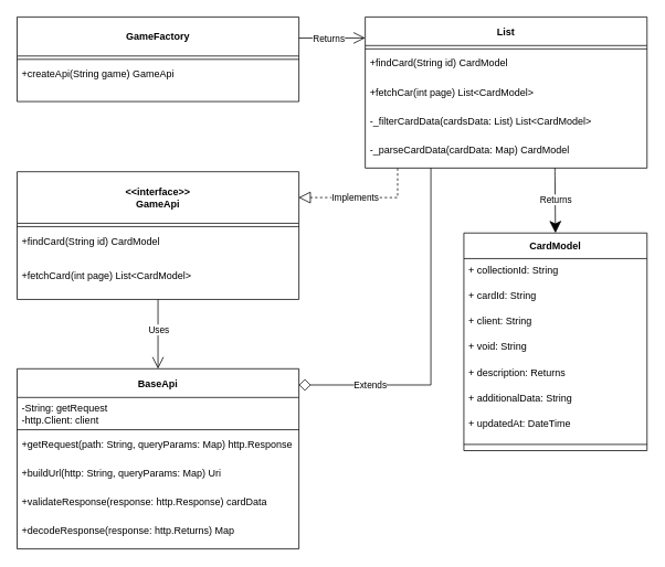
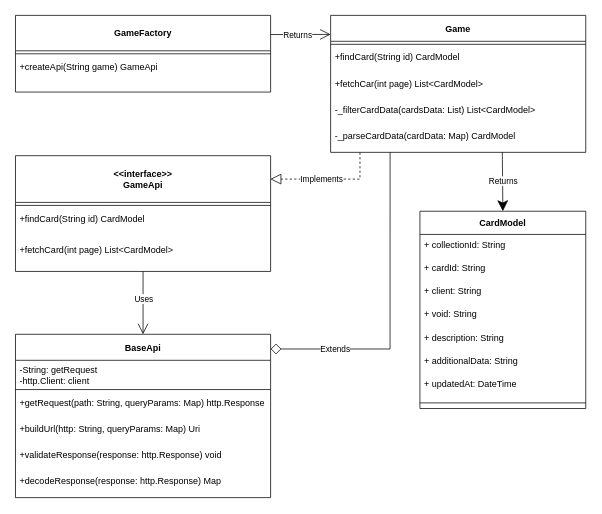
  <mxCell id="0" />
  <mxCell id="1" parent="0" />
  <mxCell id="2" value="GameFactory" style="swimlane;fontStyle=1;align=center;verticalAlign=middle;childLayout=stackLayout;horizontal=1;startSize=47.2;horizontalStack=0;resizeParent=1;resizeParentMax=0;resizeLast=0;collapsible=0;marginBottom=0;fillColor=default;" parent="1" vertex="1"><mxGeometry x="20" y="20" width="340" height="102.2" as="geometry" /></mxCell>
  <mxCell id="3" style="line;strokeWidth=1;fillColor=none;align=left;verticalAlign=middle;spacingTop=-1;spacingLeft=3;spacingRight=3;rotatable=0;labelPosition=right;points=[];portConstraint=eastwest;strokeColor=inherit;" parent="2" vertex="1"><mxGeometry y="47.2" width="340" height="8" as="geometry" /></mxCell>
  <mxCell id="4" value="+createApi(String game) GameApi" style="text;strokeColor=none;fillColor=none;align=left;verticalAlign=top;spacingLeft=4;spacingRight=4;overflow=hidden;rotatable=0;points=[[0,0.5],[1,0.5]];portConstraint=eastwest;" parent="2" vertex="1"><mxGeometry y="55.2" width="340" height="47" as="geometry" /></mxCell>
  <mxCell id="5" value="&lt;&lt;interface&gt;&gt;&#10;GameApi" style="swimlane;fontStyle=1;align=center;verticalAlign=middle;childLayout=stackLayout;horizontal=1;startSize=62.25;horizontalStack=0;resizeParent=1;resizeParentMax=0;resizeLast=0;collapsible=0;marginBottom=0;fillColor=default;" parent="1" vertex="1"><mxGeometry x="20" y="207" width="340" height="154.25" as="geometry" /></mxCell>
  <mxCell id="6" style="line;strokeWidth=1;fillColor=none;align=left;verticalAlign=middle;spacingTop=-1;spacingLeft=3;spacingRight=3;rotatable=0;labelPosition=right;points=[];portConstraint=eastwest;strokeColor=inherit;" parent="5" vertex="1"><mxGeometry y="62.25" width="340" height="8" as="geometry" /></mxCell>
  <mxCell id="7" value="+findCard(String id) CardModel" style="text;strokeColor=none;fillColor=none;align=left;verticalAlign=top;spacingLeft=4;spacingRight=4;overflow=hidden;rotatable=0;points=[[0,0.5],[1,0.5]];portConstraint=eastwest;" parent="5" vertex="1"><mxGeometry y="70.25" width="340" height="42" as="geometry" /></mxCell>
  <mxCell id="8" value="+fetchCard(int page) List&lt;CardModel&gt;" style="text;strokeColor=none;fillColor=none;align=left;verticalAlign=top;spacingLeft=4;spacingRight=4;overflow=hidden;rotatable=0;points=[[0,0.5],[1,0.5]];portConstraint=eastwest;" parent="5" vertex="1"><mxGeometry y="112.25" width="340" height="42" as="geometry" /></mxCell>
  <mxCell id="9" value="" style="startArrow=none;endArrow=open;endSize=12;exitX=0.5;exitY=1;entryX=0.5;entryY=0;rounded=0;entryDx=0;entryDy=0;" parent="1" source="5" target="28" edge="1"><mxGeometry relative="1" as="geometry"><mxPoint x="194" y="445" as="targetPoint" /></mxGeometry></mxCell>
  <mxCell id="10" value="Uses" style="edgeLabel;html=1;align=center;verticalAlign=middle;resizable=0;points=[];" parent="9" vertex="1" connectable="0"><mxGeometry x="-0.132" relative="1" as="geometry"><mxPoint as="offset" /></mxGeometry></mxCell>
- <mxCell id="11" value="List" style="swimlane;fontStyle=1;align=center;verticalAlign=middle;childLayout=stackLayout;horizontal=1;startSize=34.545;horizontalStack=0;resizeParent=1;resizeParentMax=0;resizeLast=0;collapsible=0;marginBottom=0;fillColor=default;" parent="1" vertex="1"><mxGeometry x="440" y="20" width="340" height="182.545" as="geometry" /></mxCell>
+ <mxCell id="11" value="Game" style="swimlane;fontStyle=1;align=center;verticalAlign=middle;childLayout=stackLayout;horizontal=1;startSize=34.545;horizontalStack=0;resizeParent=1;resizeParentMax=0;resizeLast=0;collapsible=0;marginBottom=0;fillColor=default;" parent="1" vertex="1"><mxGeometry x="440" y="20" width="340" height="182.545" as="geometry" /></mxCell>
  <mxCell id="12" style="line;strokeWidth=1;fillColor=none;align=left;verticalAlign=middle;spacingTop=-1;spacingLeft=3;spacingRight=3;rotatable=0;labelPosition=right;points=[];portConstraint=eastwest;strokeColor=inherit;" parent="11" vertex="1"><mxGeometry y="34.545" width="340" height="8" as="geometry" /></mxCell>
  <mxCell id="13" value="+findCard(String id) CardModel" style="text;strokeColor=none;fillColor=none;align=left;verticalAlign=top;spacingLeft=4;spacingRight=4;overflow=hidden;rotatable=0;points=[[0,0.5],[1,0.5]];portConstraint=eastwest;" parent="11" vertex="1"><mxGeometry y="42.545" width="340" height="35" as="geometry" /></mxCell>
  <mxCell id="14" value="+fetchCar(int page) List&lt;CardModel&gt;" style="text;strokeColor=none;fillColor=none;align=left;verticalAlign=top;spacingLeft=4;spacingRight=4;overflow=hidden;rotatable=0;points=[[0,0.5],[1,0.5]];portConstraint=eastwest;" parent="11" vertex="1"><mxGeometry y="77.545" width="340" height="35" as="geometry" /></mxCell>
  <mxCell id="15" value="-_filterCardData(cardsData: List) List&lt;CardModel&gt;" style="text;strokeColor=none;fillColor=none;align=left;verticalAlign=top;spacingLeft=4;spacingRight=4;overflow=hidden;rotatable=0;points=[[0,0.5],[1,0.5]];portConstraint=eastwest;" parent="11" vertex="1"><mxGeometry y="112.545" width="340" height="35" as="geometry" /></mxCell>
  <mxCell id="16" value="-_parseCardData(cardData: Map) CardModel" style="text;strokeColor=none;fillColor=none;align=left;verticalAlign=top;spacingLeft=4;spacingRight=4;overflow=hidden;rotatable=0;points=[[0,0.5],[1,0.5]];portConstraint=eastwest;" parent="11" vertex="1"><mxGeometry y="147.545" width="340" height="35" as="geometry" /></mxCell>
  <mxCell id="17" value="CardModel" style="swimlane;fontStyle=1;align=center;verticalAlign=middle;childLayout=stackLayout;horizontal=1;startSize=30.933;horizontalStack=0;resizeParent=1;resizeParentMax=0;resizeLast=0;collapsible=0;marginBottom=0;fillColor=default;" parent="1" vertex="1"><mxGeometry x="559" y="281" width="221" height="262.933" as="geometry" /></mxCell>
  <mxCell id="18" value="+ collectionId: String" style="text;strokeColor=none;fillColor=none;align=left;verticalAlign=top;spacingLeft=4;spacingRight=4;overflow=hidden;rotatable=0;points=[[0,0.5],[1,0.5]];portConstraint=eastwest;" parent="17" vertex="1"><mxGeometry y="30.933" width="221" height="31" as="geometry" /></mxCell>
  <mxCell id="19" value="+ cardId: String" style="text;strokeColor=none;fillColor=none;align=left;verticalAlign=top;spacingLeft=4;spacingRight=4;overflow=hidden;rotatable=0;points=[[0,0.5],[1,0.5]];portConstraint=eastwest;" parent="17" vertex="1"><mxGeometry y="61.933" width="221" height="31" as="geometry" /></mxCell>
  <mxCell id="20" value="+ client: String" style="text;strokeColor=none;fillColor=none;align=left;verticalAlign=top;spacingLeft=4;spacingRight=4;overflow=hidden;rotatable=0;points=[[0,0.5],[1,0.5]];portConstraint=eastwest;" parent="17" vertex="1"><mxGeometry y="92.933" width="221" height="31" as="geometry" /></mxCell>
  <mxCell id="21" value="+ void: String" style="text;strokeColor=none;fillColor=none;align=left;verticalAlign=top;spacingLeft=4;spacingRight=4;overflow=hidden;rotatable=0;points=[[0,0.5],[1,0.5]];portConstraint=eastwest;" parent="17" vertex="1"><mxGeometry y="123.933" width="221" height="31" as="geometry" /></mxCell>
- <mxCell id="22" value="+ description: Returns" style="text;strokeColor=none;fillColor=none;align=left;verticalAlign=top;spacingLeft=4;spacingRight=4;overflow=hidden;rotatable=0;points=[[0,0.5],[1,0.5]];portConstraint=eastwest;" parent="17" vertex="1"><mxGeometry y="154.933" width="221" height="31" as="geometry" /></mxCell>
+ <mxCell id="22" value="+ description: String" style="text;strokeColor=none;fillColor=none;align=left;verticalAlign=top;spacingLeft=4;spacingRight=4;overflow=hidden;rotatable=0;points=[[0,0.5],[1,0.5]];portConstraint=eastwest;" parent="17" vertex="1"><mxGeometry y="154.933" width="221" height="31" as="geometry" /></mxCell>
  <mxCell id="23" value="+ additionalData: String" style="text;strokeColor=none;fillColor=none;align=left;verticalAlign=top;spacingLeft=4;spacingRight=4;overflow=hidden;rotatable=0;points=[[0,0.5],[1,0.5]];portConstraint=eastwest;" parent="17" vertex="1"><mxGeometry y="185.933" width="221" height="31" as="geometry" /></mxCell>
  <mxCell id="24" value="+ updatedAt: DateTime" style="text;strokeColor=none;fillColor=none;align=left;verticalAlign=top;spacingLeft=4;spacingRight=4;overflow=hidden;rotatable=0;points=[[0,0.5],[1,0.5]];portConstraint=eastwest;" vertex="1" parent="17"><mxGeometry y="216.933" width="221" height="31" as="geometry" /></mxCell>
  <mxCell id="25" style="line;strokeWidth=1;fillColor=none;align=left;verticalAlign=middle;spacingTop=-1;spacingLeft=3;spacingRight=3;rotatable=0;labelPosition=right;points=[];portConstraint=eastwest;strokeColor=inherit;" parent="17" vertex="1"><mxGeometry y="247.933" width="221" height="15" as="geometry" /></mxCell>
  <mxCell id="26" value="" style="curved=1;startArrow=none;endArrow=classic;endSize=12;entryX=0.5;entryY=0;rounded=0;exitX=0.673;exitY=0.995;exitDx=0;exitDy=0;exitPerimeter=0;" parent="1" source="16" target="17" edge="1"><mxGeometry relative="1" as="geometry"><Array as="points" /><mxPoint x="1014" y="189" as="sourcePoint" /></mxGeometry></mxCell>
  <mxCell id="27" value="&lt;span style=&quot;color: rgb(0, 0, 0);&quot;&gt;Returns&lt;/span&gt;" style="edgeLabel;html=1;align=center;verticalAlign=middle;resizable=0;points=[];" parent="26" vertex="1" connectable="0"><mxGeometry x="-0.036" relative="1" as="geometry"><mxPoint as="offset" /></mxGeometry></mxCell>
  <mxCell id="28" value="BaseApi" style="swimlane;fontStyle=1;align=center;verticalAlign=middle;childLayout=stackLayout;horizontal=1;startSize=34.667;horizontalStack=0;resizeParent=1;resizeParentMax=0;resizeLast=0;collapsible=0;marginBottom=0;fillColor=default;" parent="1" vertex="1"><mxGeometry x="20" y="445" width="340" height="217.667" as="geometry" /></mxCell>
  <mxCell id="29" value="-String: getRequest&#10;-http.Client: client" style="text;strokeColor=none;fillColor=none;align=left;verticalAlign=top;spacingLeft=4;spacingRight=4;overflow=hidden;rotatable=0;points=[[0,0.5],[1,0.5]];portConstraint=eastwest;" parent="28" vertex="1"><mxGeometry y="34.667" width="340" height="35" as="geometry" /></mxCell>
  <mxCell id="30" style="line;strokeWidth=1;fillColor=none;align=left;verticalAlign=middle;spacingTop=-1;spacingLeft=3;spacingRight=3;rotatable=0;labelPosition=right;points=[];portConstraint=eastwest;strokeColor=inherit;" parent="28" vertex="1"><mxGeometry y="69.667" width="340" height="8" as="geometry" /></mxCell>
  <mxCell id="31" value="+getRequest(path: String, queryParams: Map) http.Response" style="text;strokeColor=none;fillColor=none;align=left;verticalAlign=top;spacingLeft=4;spacingRight=4;overflow=hidden;rotatable=0;points=[[0,0.5],[1,0.5]];portConstraint=eastwest;" parent="28" vertex="1"><mxGeometry y="77.667" width="340" height="35" as="geometry" /></mxCell>
  <mxCell id="32" value="+buildUrl(http: String, queryParams: Map) Uri" style="text;strokeColor=none;fillColor=none;align=left;verticalAlign=top;spacingLeft=4;spacingRight=4;overflow=hidden;rotatable=0;points=[[0,0.5],[1,0.5]];portConstraint=eastwest;" parent="28" vertex="1"><mxGeometry y="112.667" width="340" height="35" as="geometry" /></mxCell>
- <mxCell id="33" value="+validateResponse(response: http.Response) cardData" style="text;strokeColor=none;fillColor=none;align=left;verticalAlign=top;spacingLeft=4;spacingRight=4;overflow=hidden;rotatable=0;points=[[0,0.5],[1,0.5]];portConstraint=eastwest;" parent="28" vertex="1"><mxGeometry y="147.667" width="340" height="35" as="geometry" /></mxCell>
- <mxCell id="34" value="+decodeResponse(response: http.Returns) Map" style="text;strokeColor=none;fillColor=none;align=left;verticalAlign=top;spacingLeft=4;spacingRight=4;overflow=hidden;rotatable=0;points=[[0,0.5],[1,0.5]];portConstraint=eastwest;" parent="28" vertex="1"><mxGeometry y="182.667" width="340" height="35" as="geometry" /></mxCell>
+ <mxCell id="33" value="+validateResponse(response: http.Response) void" style="text;strokeColor=none;fillColor=none;align=left;verticalAlign=top;spacingLeft=4;spacingRight=4;overflow=hidden;rotatable=0;points=[[0,0.5],[1,0.5]];portConstraint=eastwest;" parent="28" vertex="1"><mxGeometry y="147.667" width="340" height="35" as="geometry" /></mxCell>
+ <mxCell id="34" value="+decodeResponse(response: http.Response) Map" style="text;strokeColor=none;fillColor=none;align=left;verticalAlign=top;spacingLeft=4;spacingRight=4;overflow=hidden;rotatable=0;points=[[0,0.5],[1,0.5]];portConstraint=eastwest;" parent="28" vertex="1"><mxGeometry y="182.667" width="340" height="35" as="geometry" /></mxCell>
  <mxCell id="35" value="" style="startArrow=none;endArrow=open;dashed=0;endSize=12;exitX=1;exitY=0.25;entryX=0;entryY=0.139;rounded=0;entryDx=0;entryDy=0;exitDx=0;exitDy=0;entryPerimeter=0;" parent="1" source="2" target="11" edge="1"><mxGeometry relative="1" as="geometry"><mxPoint x="203" y="132" as="sourcePoint" /><mxPoint x="204" y="217" as="targetPoint" /></mxGeometry></mxCell>
  <mxCell id="36" value="Returns" style="edgeLabel;html=1;align=center;verticalAlign=middle;resizable=0;points=[];" parent="35" vertex="1" connectable="0"><mxGeometry x="-0.004" relative="1" as="geometry"><mxPoint x="-4" as="offset" /></mxGeometry></mxCell>
  <mxCell id="37" value="" style="endArrow=diamond;dashed=0;endFill=0;endSize=12;html=1;rounded=0;entryX=1;entryY=0.09;entryDx=0;entryDy=0;entryPerimeter=0;exitX=0.233;exitY=0.997;exitDx=0;exitDy=0;exitPerimeter=0;edgeStyle=orthogonalEdgeStyle;" parent="1" source="16" target="28" edge="1"><mxGeometry width="160" relative="1" as="geometry"><mxPoint x="444" y="345" as="sourcePoint" /><mxPoint x="604" y="345" as="targetPoint" /></mxGeometry></mxCell>
  <mxCell id="38" value="Extends" style="edgeLabel;html=1;align=center;verticalAlign=middle;resizable=0;points=[];" parent="37" vertex="1" connectable="0"><mxGeometry x="0.579" relative="1" as="geometry"><mxPoint x="-3" as="offset" /></mxGeometry></mxCell>
  <mxCell id="39" value="" style="endArrow=block;dashed=1;endFill=0;endSize=12;html=1;rounded=0;entryX=0.999;entryY=0.202;entryDx=0;entryDy=0;entryPerimeter=0;exitX=0.115;exitY=1.009;exitDx=0;exitDy=0;exitPerimeter=0;edgeStyle=orthogonalEdgeStyle;" parent="1" source="16" target="5" edge="1"><mxGeometry width="160" relative="1" as="geometry"><mxPoint x="384" y="325" as="sourcePoint" /><mxPoint x="544" y="325" as="targetPoint" /></mxGeometry></mxCell>
  <mxCell id="40" value="Implements" style="edgeLabel;html=1;align=center;verticalAlign=middle;resizable=0;points=[];labelBackgroundColor=default;" parent="39" vertex="1" connectable="0"><mxGeometry x="0.139" relative="1" as="geometry"><mxPoint x="1" as="offset" /></mxGeometry></mxCell>
